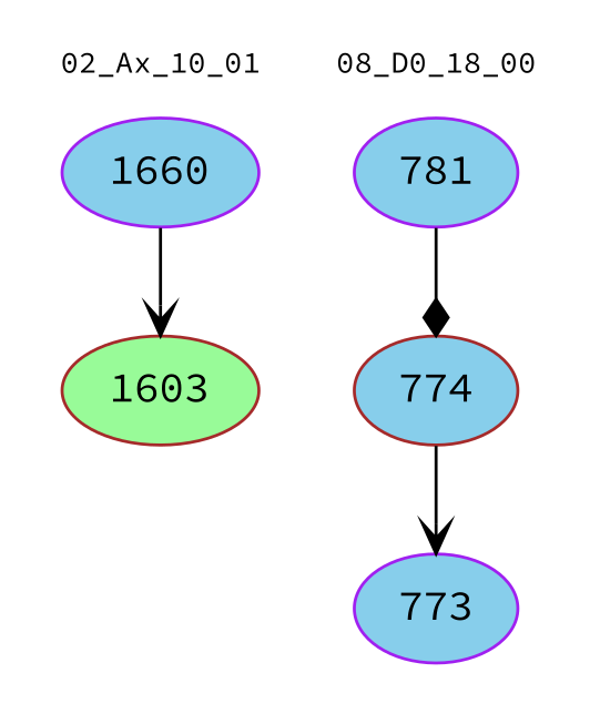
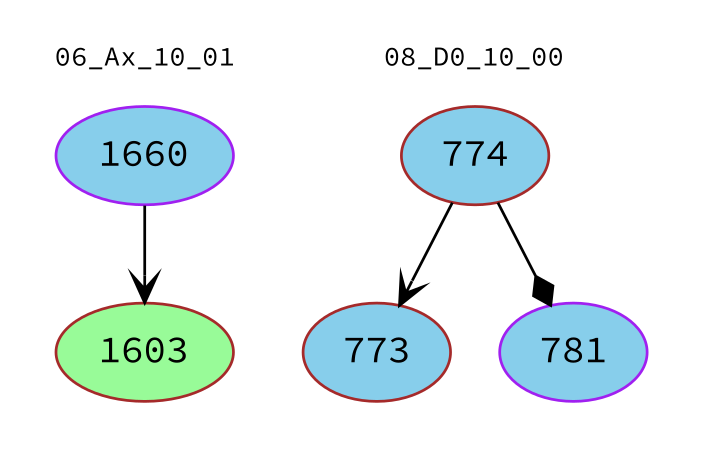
  digraph {
    fontname="Source Code Pro"
    node [color=purple fillcolor=skyblue fontname="Source Code Pro" style=filled]
    edge [arrowhead=vee color=black fontname="Source Code Pro" style=solid]
    n1 [label=1660]
    n2 [color=brown fillcolor=palegreen label=1603]
    n3 [color=brown label=774]
-   n4 [label=773]
+   n4 [color=brown label=773]
    n5 [label=781]
    subgraph cluster_1 {
      color=white
      fontsize=10
-     label="02_Ax_10_01"
+     label="06_Ax_10_01"
      n1
      n2
    }
    subgraph cluster_2 {
      color=white
      fontsize=10
-     label="08_D0_18_00"
+     label="08_D0_10_00"
      n3
      n4
      n5
    }
    n1 -> n2
    n3 -> n4
-   n5 -> n3 [arrowhead=diamond]
+   n3 -> n5 [arrowhead=diamond]
  }
